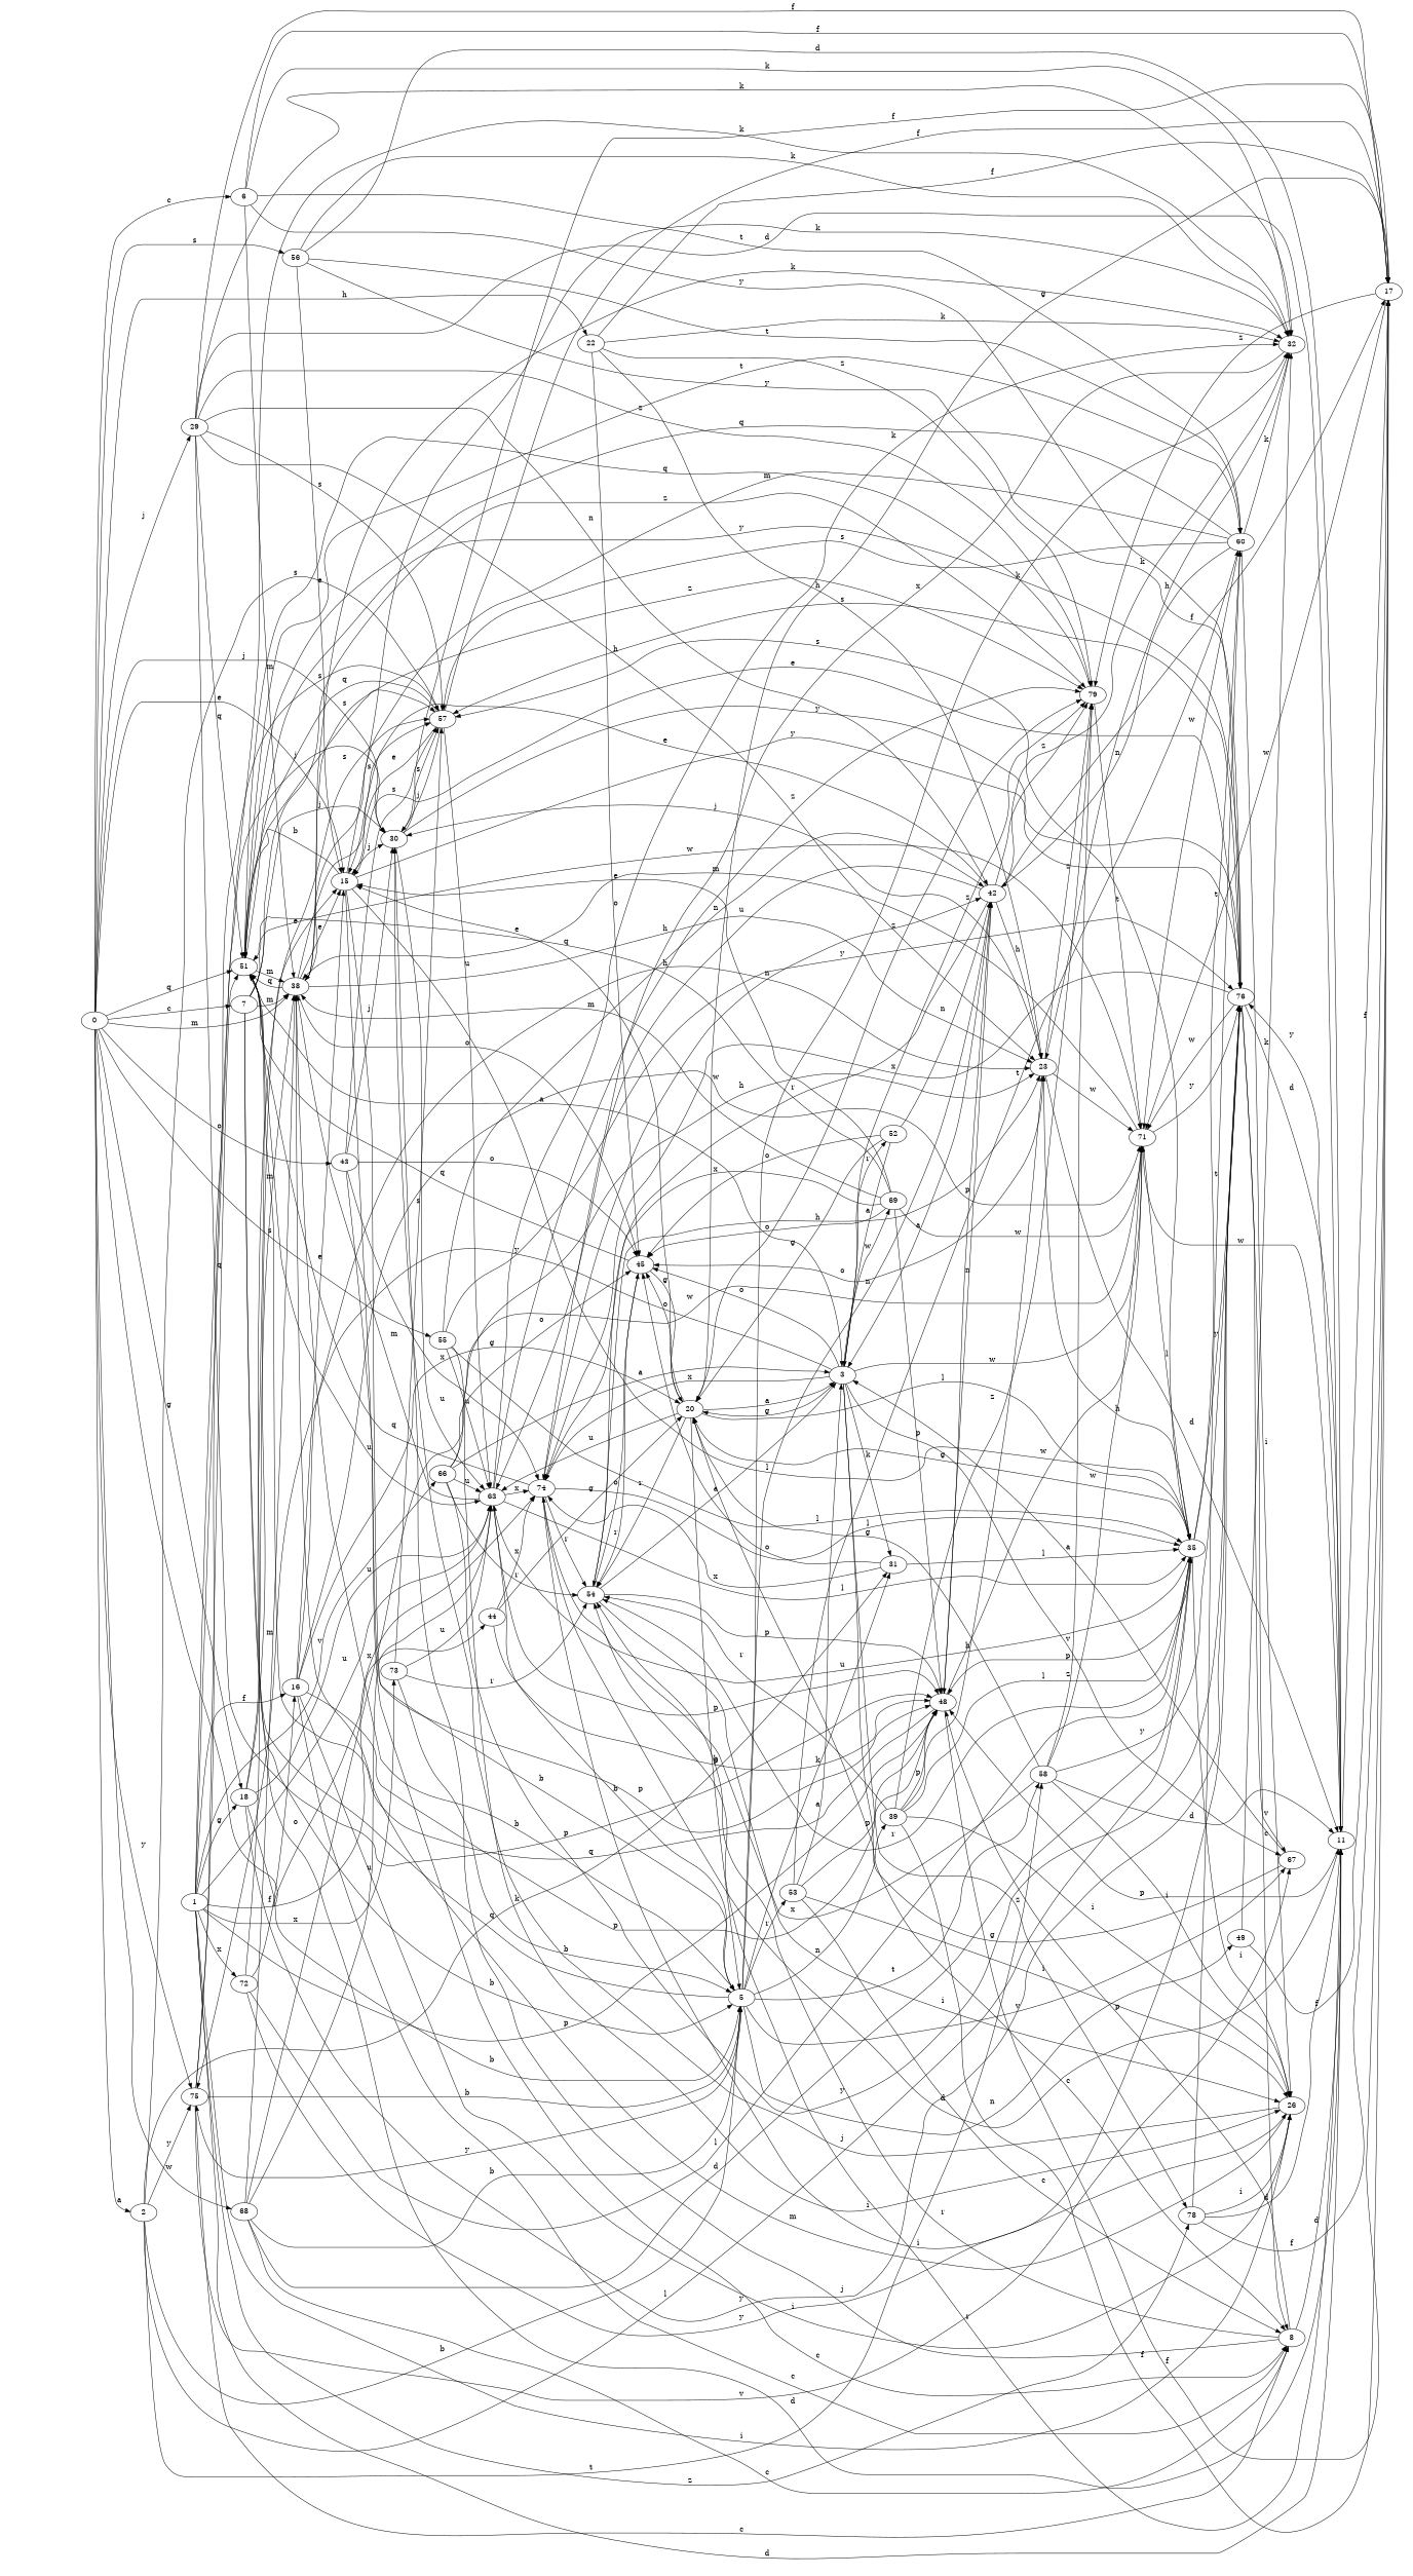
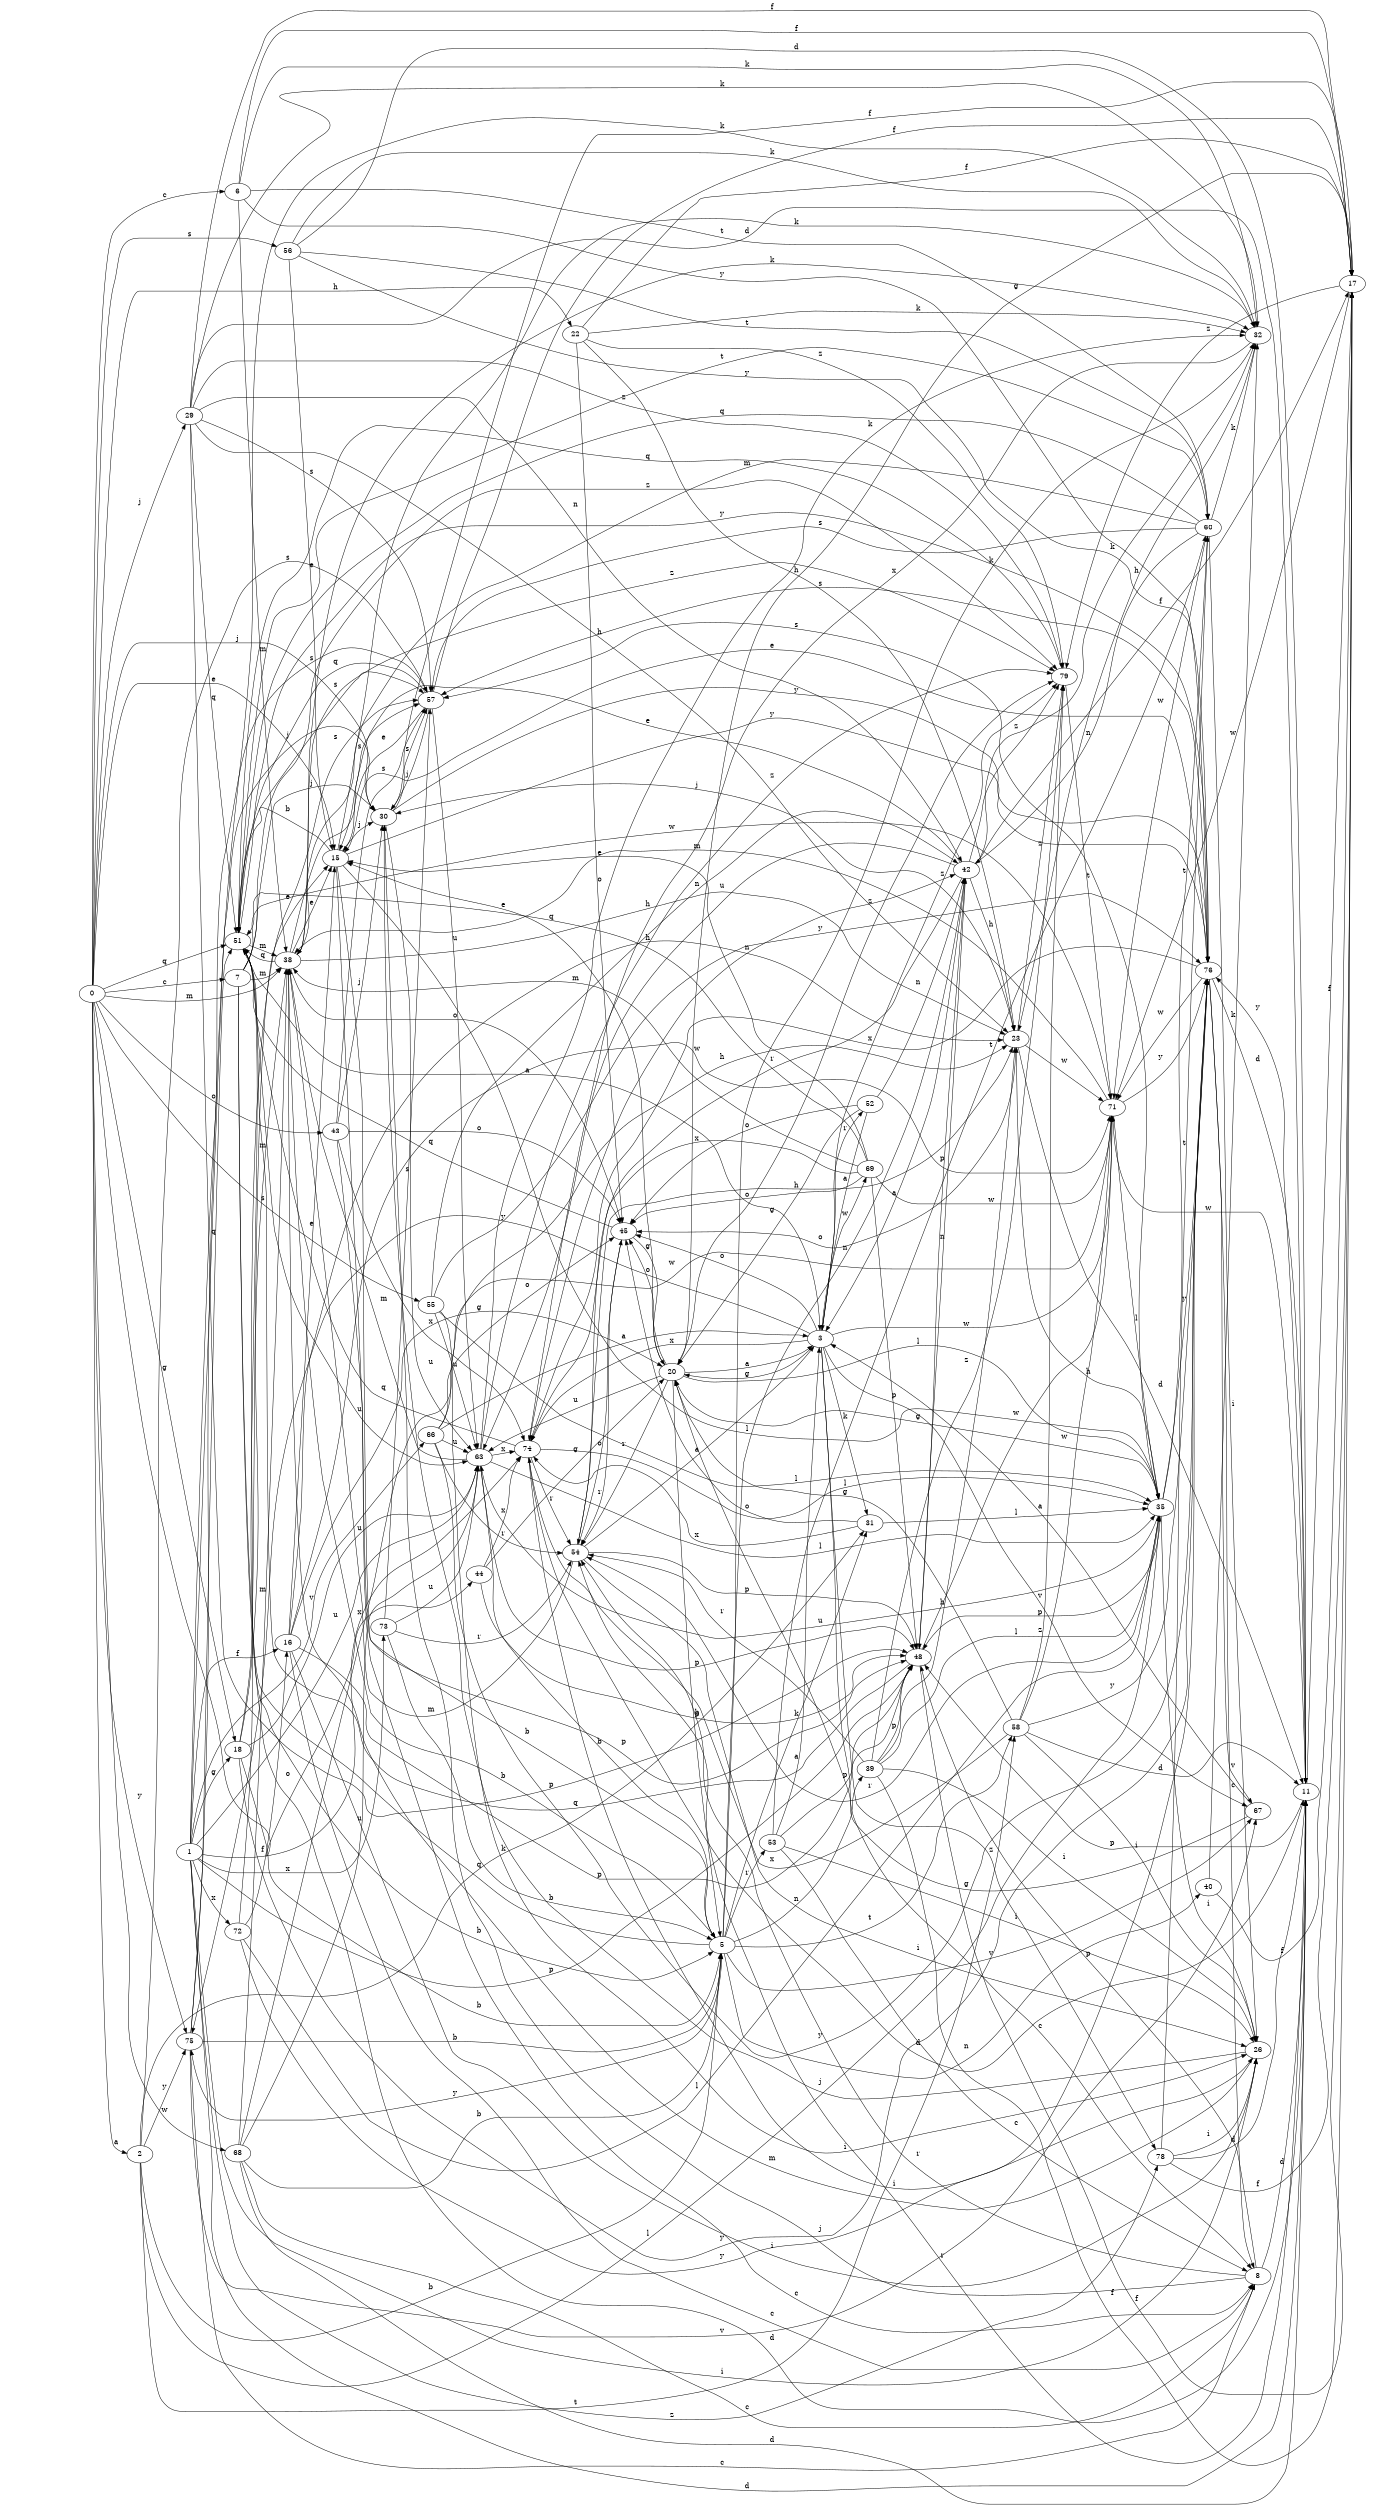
  strict digraph {
    rankdir=LR
    0
    2
    6
    7
    15
    18
    22
    29
    30
    38
    43
    44
    51
    55
    56
    68
    75
    57
    5
    31
    35
    58
    32
    17
    60
    76
    11
    71
    79
    8
    63
    45
    23
    48
    42
    74
    20
    3
    26
    67
    1
    16
    66
    72
    73
    78
    54
    39
-   40 [label=49]
+   40
    53
    52
    69
    0 -> 2 [label=a]
    0 -> 6 [label=c]
    0 -> 7 [label=c]
    0 -> 15 [label=e]
    0 -> 18 [label=g]
    0 -> 22 [label=h]
    0 -> 29 [label=j]
    0 -> 30 [label=j]
    0 -> 38 [label=m]
    0 -> 43 [label=o]
    0 -> 44 [label=o]
    0 -> 51 [label=q]
    0 -> 55 [label=s]
    0 -> 56 [label=s]
    0 -> 68 [label=w]
    0 -> 75 [label=y]
    2 -> 75 [label=y]
    2 -> 57 [label=s]
    2 -> 5 [label=b]
    2 -> 31 [label=k]
    2 -> 35 [label=l]
    2 -> 58 [label=t]
    6 -> 38 [label=m]
    6 -> 32 [label=k]
    6 -> 17 [label=f]
    6 -> 60 [label=t]
    6 -> 76 [label=y]
    7 -> 30 [label=j]
    7 -> 38 [label=m]
    7 -> 5 [label=b]
    7 -> 11 [label=d]
    7 -> 71 [label=w]
    7 -> 79 [label=z]
    15 -> 30 [label=j]
    15 -> 51 [label=b]
    15 -> 5 [label=b]
    15 -> 35 [label=l]
    15 -> 32 [label=k]
    15 -> 76 [label=y]
    15 -> 8 [label=c]
    18 -> 15 [label=e]
    18 -> 38 [label=m]
    18 -> 5 [label=b]
    18 -> 76 [label=y]
    18 -> 63 [label=u]
    22 -> 32 [label=k]
    22 -> 17 [label=f]
    22 -> 79 [label=z]
    22 -> 45 [label=o]
    22 -> 23 [label=h]
    29 -> 51 [label=q]
    29 -> 57 [label=s]
    29 -> 32 [label=k]
    29 -> 17 [label=f]
    29 -> 11 [label=d]
    29 -> 79 [label=z]
    29 -> 23 [label=h]
    29 -> 48 [label=p]
    29 -> 42 [label=n]
    30 -> 57 [label=s]
    30 -> 17 [label=f]
    30 -> 76 [label=y]
    30 -> 63 [label=u]
    38 -> 15 [label=e]
    38 -> 51 [label=q]
    38 -> 57 [label=s]
    38 -> 5 [label=b]
    38 -> 32 [label=k]
    38 -> 79 [label=z]
    38 -> 45 [label=o]
    38 -> 23 [label=h]
    43 -> 30 [label=j]
    43 -> 57 [label=s]
    43 -> 45 [label=o]
    43 -> 48 [label=p]
    43 -> 74 [label=x]
    44 -> 48 [label=p]
    44 -> 74 [label=x]
    44 -> 20 [label=g]
    51 -> 38 [label=m]
    51 -> 57 [label=s]
    51 -> 60 [label=t]
    51 -> 76 [label=y]
    51 -> 63 [label=u]
    51 -> 3 [label=a]
    55 -> 35 [label=l]
    55 -> 76 [label=y]
    55 -> 63 [label=u]
    55 -> 42 [label=n]
    55 -> 26 [label=i]
    56 -> 15 [label=e]
    56 -> 32 [label=k]
    56 -> 60 [label=t]
    56 -> 76 [label=y]
    56 -> 11 [label=d]
    68 -> 38 [label=m]
    68 -> 5 [label=b]
-   68 -> 35 [label=d]
+   68 -> 11 [label=d]
    68 -> 71 [label=w]
    68 -> 8 [label=c]
    68 -> 63 [label=u]
    75 -> 51 [label=q]
    75 -> 5 [label=b]
    75 -> 32 [label=k]
    75 -> 8 [label=c]
    75 -> 67 [label=v]
    57 -> 15 [label=e]
    57 -> 30 [label=j]
    57 -> 51 [label=q]
    57 -> 17 [label=f]
    57 -> 63 [label=u]
    5 -> 51 [label=q]
    5 -> 75 [label=y]
    5 -> 31 [label=k]
    5 -> 58 [label=t]
    5 -> 32 [label=k]
    5 -> 42 [label=n]
    5 -> 67 [label=v]
    5 -> 39 [label=n]
    5 -> 40 [label=n]
    5 -> 53 [label=r]
    31 -> 35 [label=l]
    31 -> 45 [label=o]
    31 -> 74 [label=x]
    35 -> 57 [label=s]
    35 -> 60 [label=t]
    35 -> 76 [label=y]
    35 -> 63 [label=u]
    35 -> 23 [label=h]
    35 -> 48 [label=p]
    35 -> 20 [label=g]
    35 -> 26 [label=i]
    35 -> 54 [label=r]
    58 -> 76 [label=y]
    58 -> 11 [label=d]
    58 -> 71 [label=w]
    58 -> 79 [label=z]
    58 -> 74 [label=x]
    58 -> 20 [label=g]
    58 -> 26 [label=i]
    32 -> 23 [label=h]
    32 -> 74 [label=x]
    17 -> 71 [label=w]
    17 -> 79 [label=z]
    17 -> 20 [label=g]
    60 -> 38 [label=m]
    60 -> 51 [label=q]
    60 -> 57 [label=s]
    60 -> 32 [label=k]
    60 -> 71 [label=w]
    60 -> 42 [label=n]
    60 -> 26 [label=i]
    76 -> 15 [label=e]
    76 -> 57 [label=s]
    76 -> 11 [label=d]
    76 -> 71 [label=w]
    76 -> 8 [label=c]
    76 -> 74 [label=x]
    76 -> 67 [label=v]
    11 -> 17 [label=f]
    11 -> 76 [label=y]
    11 -> 71 [label=w]
    11 -> 48 [label=p]
    11 -> 54 [label=r]
    71 -> 38 [label=m]
    71 -> 35 [label=l]
    71 -> 76 [label=y]
    79 -> 51 [label=q]
    79 -> 71 [label=t]
    8 -> 30 [label=j]
    8 -> 11 [label=d]
    8 -> 48 [label=p]
    8 -> 54 [label=r]
    63 -> 38 [label=m]
    63 -> 5 [label=b]
    63 -> 35 [label=l]
    63 -> 32 [label=k]
    63 -> 79 [label=z]
    63 -> 48 [label=p]
    63 -> 74 [label=x]
    45 -> 51 [label=q]
    45 -> 20 [label=g]
    45 -> 54 [label=r]
    23 -> 30 [label=j]
    23 -> 11 [label=d]
    23 -> 71 [label=w]
    23 -> 79 [label=z]
    23 -> 45 [label=o]
    48 -> 51 [label=q]
    48 -> 17 [label=f]
    48 -> 71 [label=w]
    48 -> 42 [label=n]
    42 -> 15 [label=e]
    42 -> 32 [label=k]
    42 -> 17 [label=f]
    42 -> 79 [label=z]
    42 -> 63 [label=u]
    42 -> 23 [label=h]
    42 -> 48 [label=p]
    42 -> 3 [label=a]
    42 -> 54 [label=r]
    74 -> 51 [label=q]
    74 -> 35 [label=l]
    74 -> 11 [label=d]
    74 -> 42 [label=n]
    74 -> 26 [label=i]
    74 -> 54 [label=r]
    20 -> 15 [label=e]
    20 -> 5 [label=b]
    20 -> 35 [label=l]
    20 -> 79 [label=z]
    20 -> 63 [label=u]
    20 -> 45 [label=o]
    20 -> 3 [label=a]
    20 -> 54 [label=r]
    3 -> 75 [label=y]
    3 -> 31 [label=k]
    3 -> 71 [label=w]
    3 -> 79 [label=z]
    3 -> 8 [label=c]
    3 -> 45 [label=o]
    3 -> 74 [label=x]
    3 -> 20 [label=g]
    3 -> 67 [label=v]
    3 -> 78 [label=z]
    3 -> 52 [label=r]
    3 -> 69 [label=w]
    26 -> 30 [label=j]
    26 -> 38 [label=m]
    67 -> 20 [label=g]
    67 -> 3 [label=a]
    1 -> 18 [label=g]
    1 -> 30 [label=j]
    1 -> 57 [label=s]
    1 -> 11 [label=d]
    1 -> 63 [label=u]
    1 -> 48 [label=p]
    1 -> 74 [label=x]
    1 -> 26 [label=i]
    1 -> 16 [label=f]
    1 -> 66 [label=v]
    1 -> 72 [label=x]
    1 -> 73 [label=x]
    1 -> 78 [label=z]
    16 -> 15 [label=e]
    16 -> 71 [label=w]
    16 -> 8 [label=c]
    16 -> 23 [label=h]
    16 -> 48 [label=p]
    16 -> 20 [label=g]
    16 -> 26 [label=i]
    66 -> 76 [label=y]
    66 -> 63 [label=u]
    66 -> 45 [label=o]
    66 -> 23 [label=h]
    66 -> 3 [label=a]
    66 -> 54 [label=r]
    72 -> 57 [label=s]
    72 -> 35 [label=l]
    72 -> 76 [label=y]
    72 -> 16 [label=f]
    73 -> 57 [label=s]
    73 -> 5 [label=b]
    73 -> 63 [label=u]
    73 -> 54 [label=r]
    78 -> 17 [label=f]
    78 -> 60 [label=t]
    78 -> 11 [label=d]
    78 -> 26 [label=i]
+   54 -> 38 [label=m]
    54 -> 45 [label=o]
    54 -> 23 [label=h]
    54 -> 48 [label=p]
    54 -> 3 [label=a]
    54 -> 26 [label=i]
    39 -> 35 [label=l]
    39 -> 17 [label=f]
    39 -> 79 [label=z]
    39 -> 23 [label=h]
    39 -> 48 [label=p]
    39 -> 26 [label=i]
    39 -> 54 [label=r]
    40 -> 32 [label=k]
    40 -> 17 [label=f]
    53 -> 60 [label=t]
    53 -> 8 [label=c]
    53 -> 48 [label=p]
    53 -> 3 [label=a]
    53 -> 26 [label=i]
    52 -> 45 [label=o]
    52 -> 42 [label=n]
    52 -> 20 [label=g]
    52 -> 3 [label=a]
    69 -> 15 [label=e]
    69 -> 38 [label=m]
    69 -> 51 [label=q]
    69 -> 71 [label=w]
    69 -> 45 [label=o]
    69 -> 48 [label=p]
    69 -> 74 [label=x]
  }
